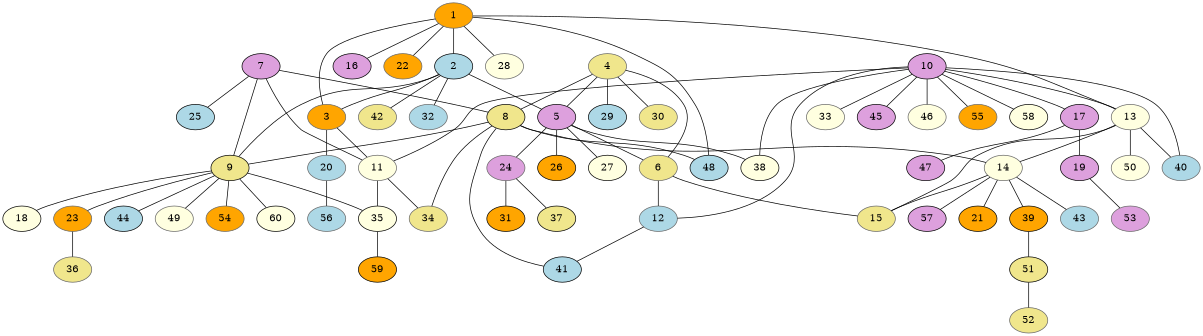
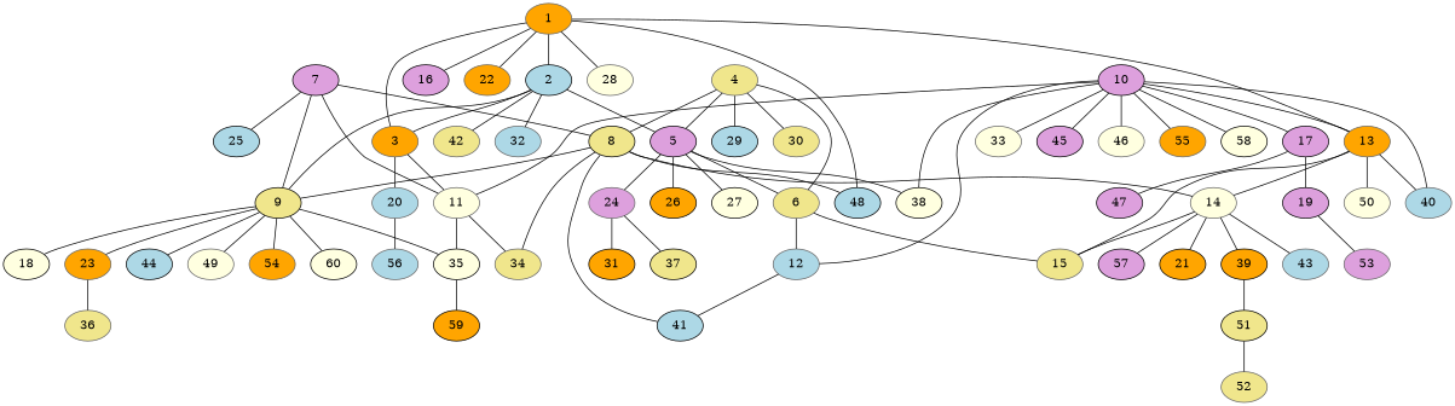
  graph {
    node [color=gray40 fillcolor=lightyellow style=filled]
    1 [fillcolor=orange]
    2 [color=black fillcolor=lightblue]
    3 [fillcolor=orange]
-   13
+   13 [fillcolor=orange]
    16 [color=black fillcolor=plum]
    22 [fillcolor=orange]
    28
    48 [color=black fillcolor=lightblue]
    5 [color=black fillcolor=plum]
    9 [color=black fillcolor=khaki]
    32 [fillcolor=lightblue]
    42 [fillcolor=khaki]
    11
    20 [fillcolor=lightblue]
    15 [fillcolor=khaki]
    14
    40 [fillcolor=lightblue]
    50
    6 [fillcolor=khaki]
    24 [fillcolor=plum]
    26 [color=black fillcolor=orange]
    27 [color=black]
    38 [color=black]
    18 [color=black]
    23 [fillcolor=orange]
    35 [color=black]
    44 [color=black fillcolor=lightblue]
    49
    54 [fillcolor=orange]
    60 [color=black]
    34 [fillcolor=khaki]
    56 [fillcolor=lightblue]
    4 [fillcolor=khaki]
    8 [color=black fillcolor=khaki]
    29 [color=black fillcolor=lightblue]
    30 [fillcolor=khaki]
    12 [fillcolor=lightblue]
    41 [color=black fillcolor=lightblue]
    31 [color=black fillcolor=orange]
    37 [color=black fillcolor=khaki]
    7 [color=black fillcolor=plum]
    25 [color=black fillcolor=lightblue]
    21 [color=black fillcolor=orange]
    39 [color=black fillcolor=orange]
    43 [fillcolor=lightblue]
    57 [color=black fillcolor=plum]
    36 [fillcolor=khaki]
    59 [color=black fillcolor=orange]
    10 [color=black fillcolor=plum]
    17 [color=black fillcolor=plum]
    33
    45 [color=black fillcolor=plum]
    46
    55 [fillcolor=orange]
    58 [color=black]
    19 [color=black fillcolor=plum]
    47 [color=black fillcolor=plum]
    51 [color=black fillcolor=khaki]
    53 [fillcolor=plum]
    52 [fillcolor=khaki]
    1 -- 2
    1 -- 3
    1 -- 13
    1 -- 16
    1 -- 22
    1 -- 28
    1 -- 48
    2 -- 3
    2 -- 5
    2 -- 9
    2 -- 32
    2 -- 42
    3 -- 11
    3 -- 20
    13 -- 15
    13 -- 14
    13 -- 40
    13 -- 50
    5 -- 6
    5 -- 24
    5 -- 26
    5 -- 27
    5 -- 38
    9 -- 18
    9 -- 23
    9 -- 35
    9 -- 44
    9 -- 49
    9 -- 54
    9 -- 60
    11 -- 35
    11 -- 34
    20 -- 56
    14 -- 15
    14 -- 21
    14 -- 39
    14 -- 43
    14 -- 57
    6 -- 15
    6 -- 12
    24 -- 31
    24 -- 37
    23 -- 36
    35 -- 59
    4 -- 5
    4 -- 6
    4 -- 8
    4 -- 29
    4 -- 30
    8 -- 48
    8 -- 9
    8 -- 14
    8 -- 34
    8 -- 41
    12 -- 41
    7 -- 9
    7 -- 11
    7 -- 8
    7 -- 25
    39 -- 51
    10 -- 13
    10 -- 11
    10 -- 40
    10 -- 38
    10 -- 12
    10 -- 17
    10 -- 33
    10 -- 45
    10 -- 46
    10 -- 55
    10 -- 58
    17 -- 19
    17 -- 47
    19 -- 53
    51 -- 52
  }
